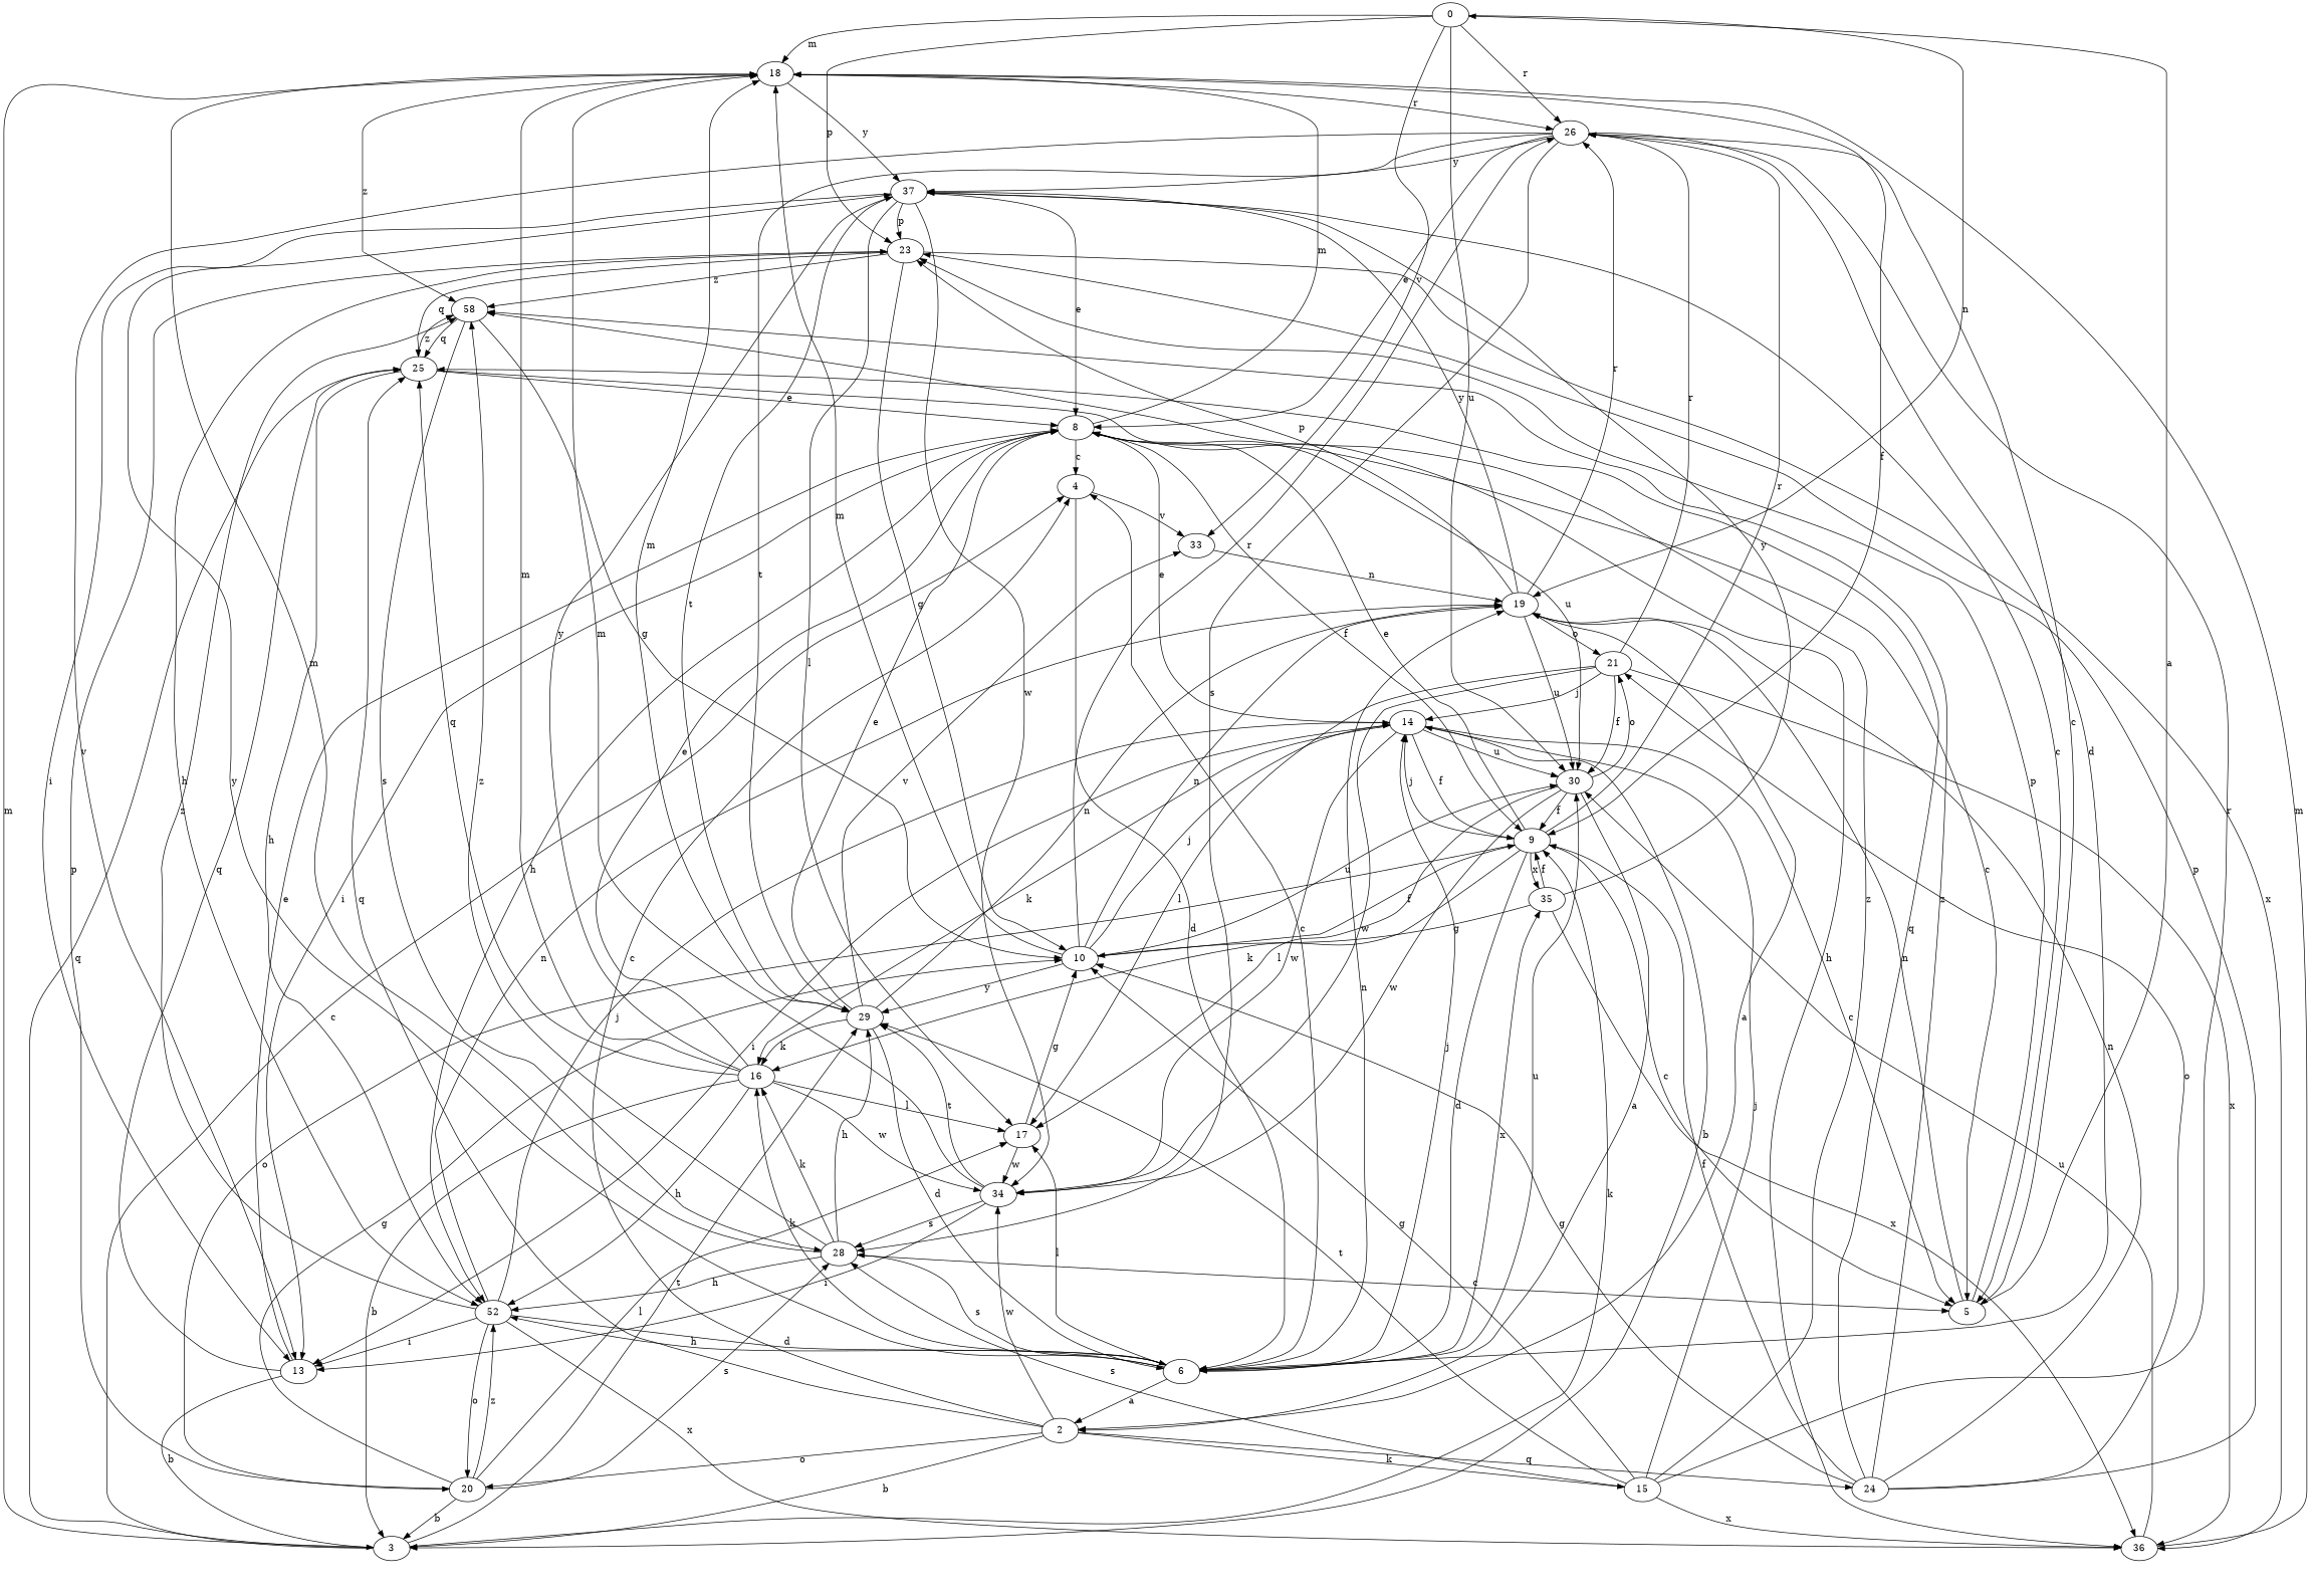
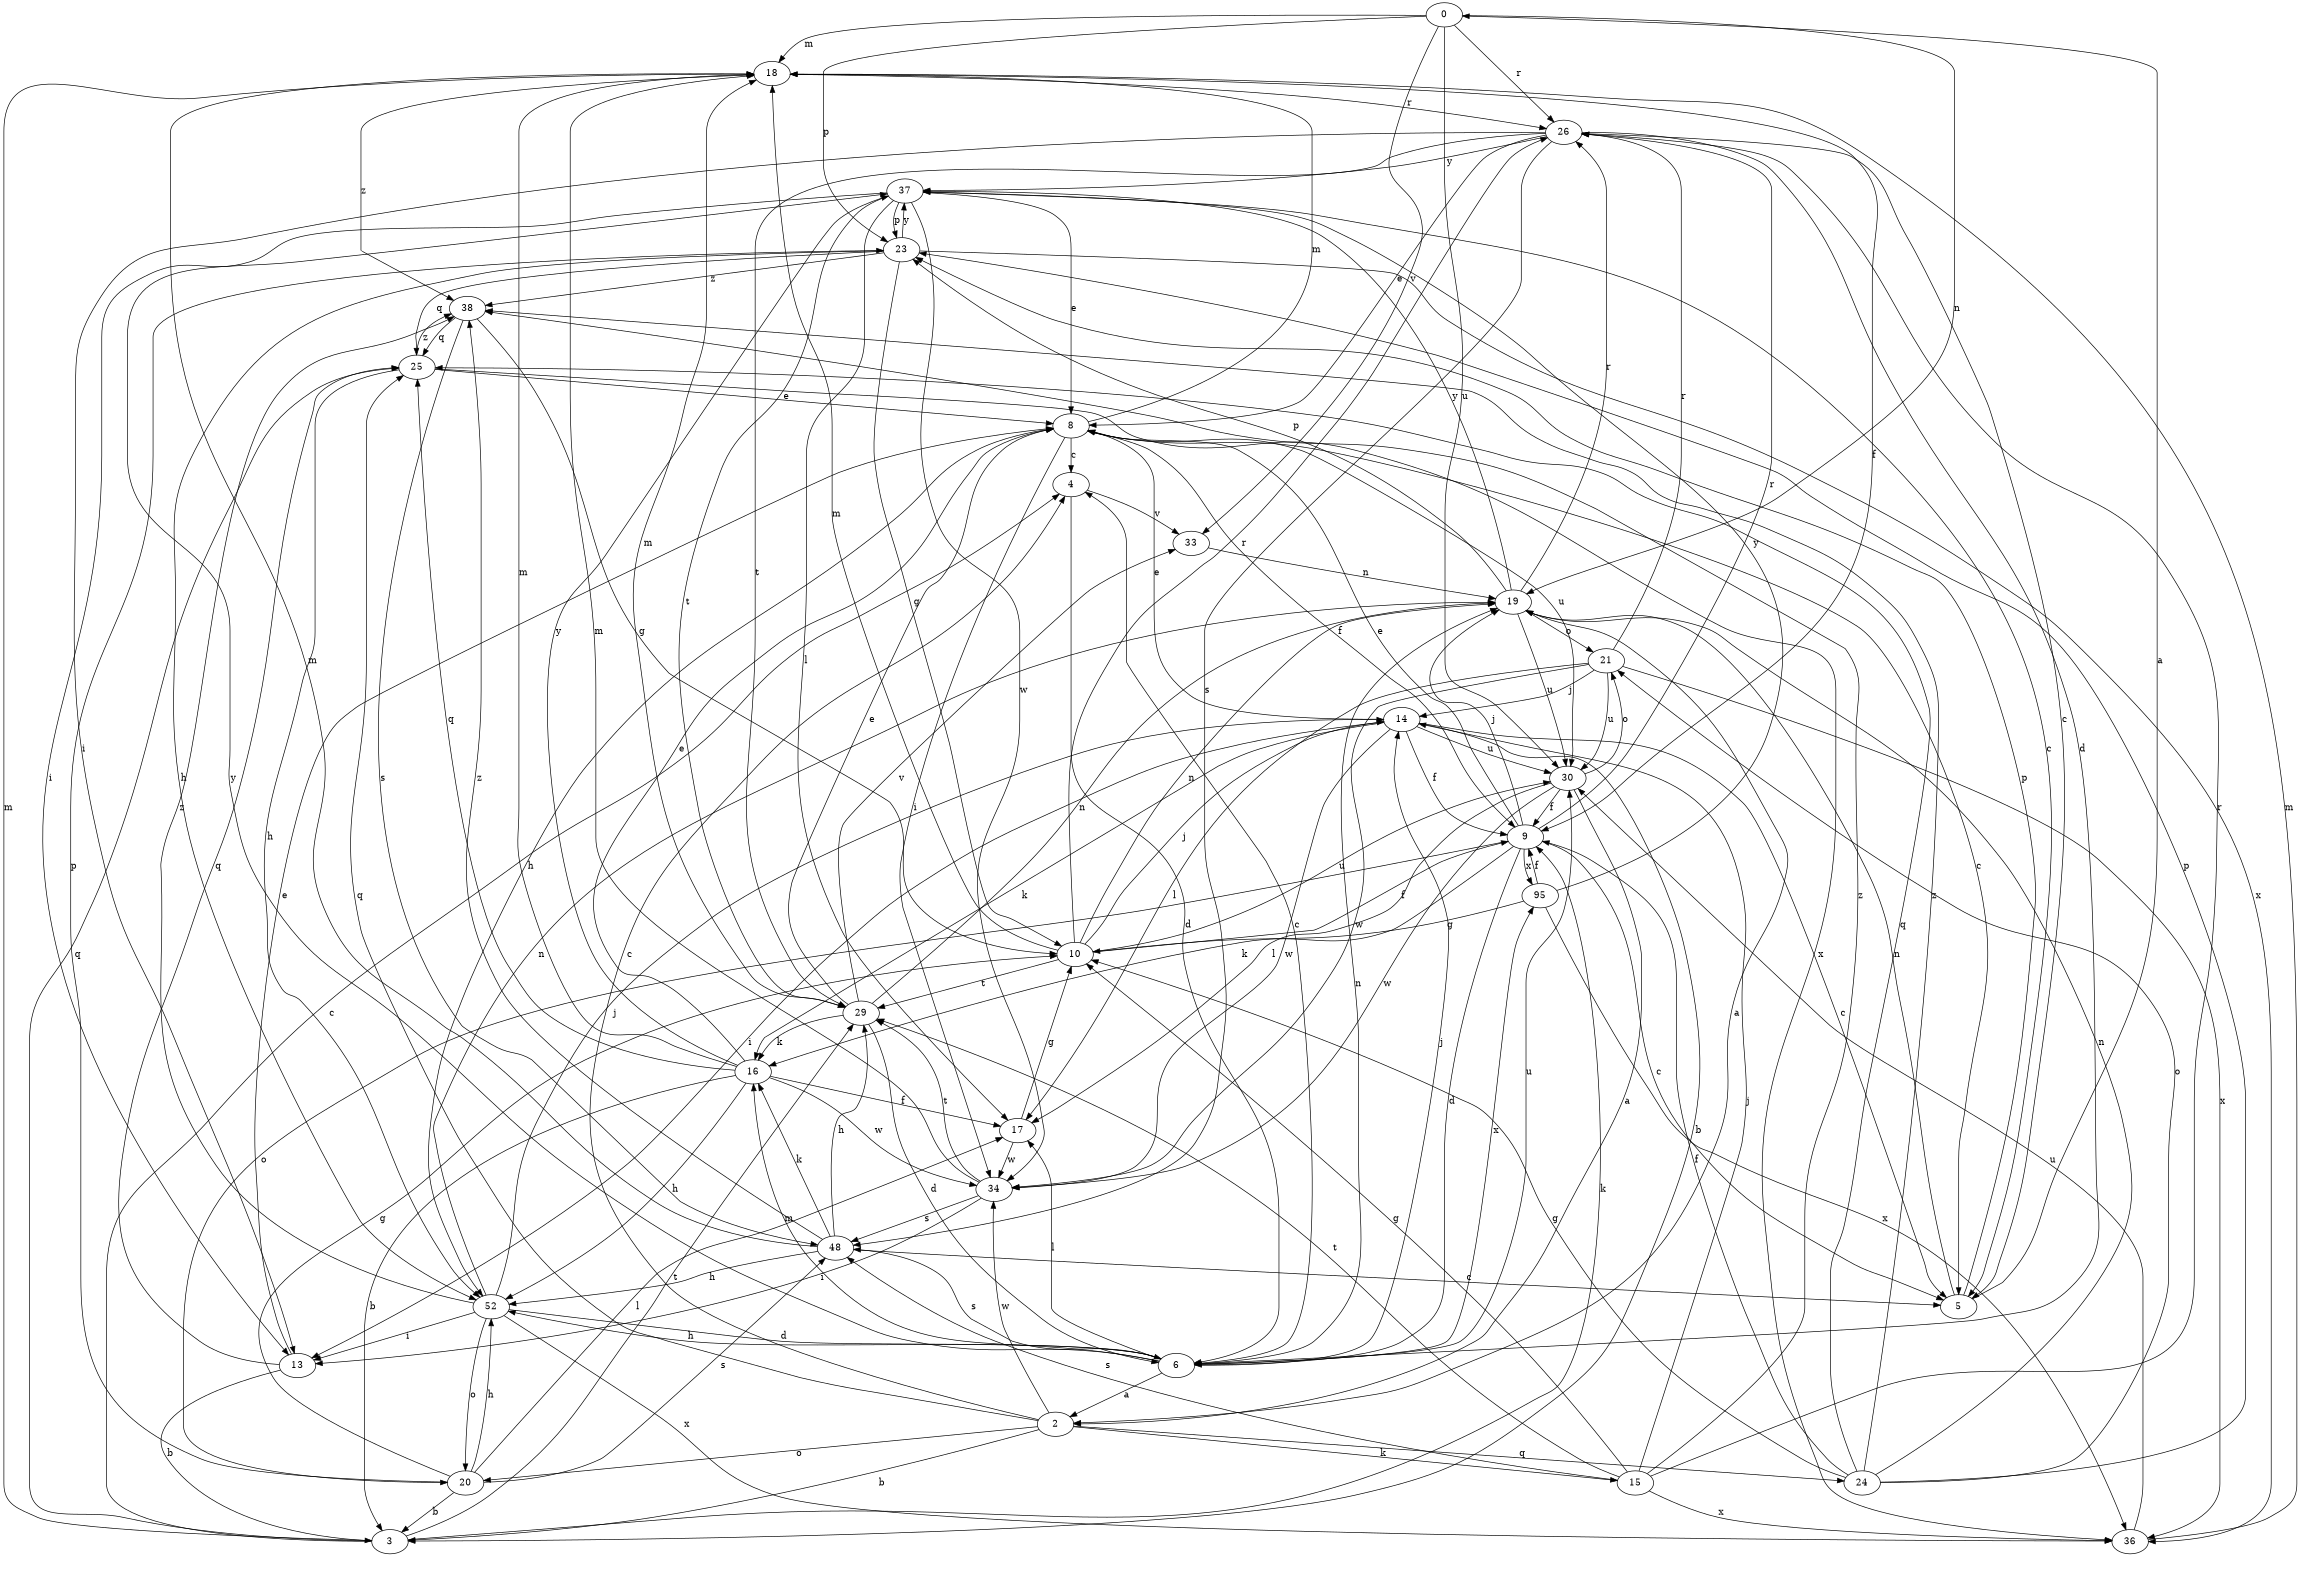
  strict digraph {
    0
    18
    19
    23
    26
    30
    33
    9
-   38 [label=58]
+   38
    2
    37
    21
    25
    n14 [label=52]
    10
    36
    29
    6
    5
    8
-   28
+   28 [label=48]
    13
    34
    17
    3
    4
    15
    20
    24
    14
    16
-   35
+   35 [label=95]
    0 -> 18 [label=m]
    0 -> 19 [label=n]
    0 -> 23 [label=p]
    0 -> 26 [label=r]
    0 -> 30 [label=u]
    0 -> 33 [label=v]
    18 -> 26 [label=r]
    18 -> 9 [label=f]
    18 -> 38 [label=z]
    19 -> 23 [label=p]
    19 -> 26 [label=r]
    19 -> 30 [label=u]
    19 -> 2 [label=a]
    19 -> 37 [label=y]
    19 -> 21 [label=o]
    23 -> 38 [label=z]
-   18 -> 37 [label=y]
+   23 -> 37 [label=y]
    23 -> 25 [label=q]
    23 -> n14 [label=h]
    23 -> 10 [label=g]
    23 -> 36 [label=x]
    26 -> 37 [label=y]
    26 -> 29 [label=t]
    26 -> 6 [label=d]
    26 -> 5 [label=c]
    26 -> 8 [label=e]
    26 -> 28 [label=s]
-   26 -> 13 [label=v]
+   26 -> 13 [label=i]
    30 -> 9 [label=f]
    30 -> 2 [label=a]
    30 -> 21 [label=o]
    30 -> 34 [label=w]
    30 -> 17 [label=l]
    33 -> 19 [label=n]
    9 -> 26 [label=r]
    9 -> 6 [label=d]
    9 -> 5 [label=c]
    9 -> 8 [label=e]
    9 -> 20 [label=o]
-   9 -> 14 [label=j]
+   9 -> 19 [label=j]
    9 -> 16 [label=k]
    9 -> 35 [label=x]
    38 -> 25 [label=q]
    38 -> 10 [label=g]
    38 -> 28 [label=s]
    2 -> 25 [label=q]
    2 -> 34 [label=w]
    2 -> 3 [label=b]
    2 -> 4 [label=c]
    2 -> 15 [label=k]
    2 -> 20 [label=o]
    2 -> 24 [label=q]
    37 -> 23 [label=p]
    37 -> 29 [label=t]
    37 -> 5 [label=c]
    37 -> 8 [label=e]
    37 -> 13 [label=i]
    37 -> 34 [label=w]
    37 -> 17 [label=l]
    21 -> 26 [label=r]
-   21 -> 30 [label=f]
+   21 -> 30 [label=u]
    21 -> 36 [label=x]
    21 -> 34 [label=w]
    21 -> 17 [label=l]
    21 -> 14 [label=j]
    25 -> 38 [label=z]
    25 -> n14 [label=h]
-   25 -> 36 [label=h]
+   25 -> 36 [label=x]
    25 -> 8 [label=e]
    n14 -> 19 [label=n]
    n14 -> 38 [label=z]
    n14 -> 36 [label=x]
    n14 -> 6 [label=d]
    n14 -> 13 [label=i]
    n14 -> 20 [label=o]
    n14 -> 14 [label=j]
    10 -> 18 [label=m]
    10 -> 19 [label=n]
    10 -> 26 [label=r]
    10 -> 30 [label=u]
    10 -> 9 [label=f]
-   10 -> 29 [label=y]
+   10 -> 29 [label=t]
    10 -> 14 [label=j]
    36 -> 18 [label=m]
    36 -> 30 [label=u]
    29 -> 18 [label=m]
    29 -> 19 [label=n]
    29 -> 33 [label=v]
    29 -> 6 [label=d]
    29 -> 8 [label=e]
    29 -> 16 [label=k]
    6 -> 19 [label=n]
    6 -> 30 [label=u]
    6 -> 2 [label=a]
    6 -> 37 [label=y]
    6 -> n14 [label=h]
    6 -> 28 [label=s]
    6 -> 17 [label=l]
    6 -> 4 [label=c]
    6 -> 14 [label=j]
-   6 -> 16 [label=k]
+   6 -> 16 [label=m]
    6 -> 35 [label=x]
    5 -> 0 [label=a]
    5 -> 19 [label=n]
    5 -> 23 [label=p]
    8 -> 18 [label=m]
    8 -> 30 [label=u]
    8 -> 9 [label=f]
    8 -> n14 [label=h]
    8 -> 5 [label=c]
-   8 -> 13 [label=i]
+   8 -> 34 [label=i]
    8 -> 4 [label=c]
    28 -> 18 [label=m]
    28 -> 38 [label=z]
    28 -> n14 [label=h]
    28 -> 29 [label=h]
    28 -> 5 [label=c]
    28 -> 16 [label=k]
    13 -> 25 [label=q]
    13 -> 8 [label=e]
    13 -> 3 [label=b]
    34 -> 18 [label=m]
    34 -> 29 [label=t]
    34 -> 28 [label=s]
    34 -> 13 [label=i]
    17 -> 10 [label=g]
    17 -> 34 [label=w]
    3 -> 18 [label=m]
    3 -> 9 [label=k]
    3 -> 25 [label=q]
    3 -> 29 [label=t]
    3 -> 4 [label=c]
    4 -> 33 [label=v]
    4 -> 6 [label=d]
    15 -> 26 [label=r]
    15 -> 38 [label=z]
    15 -> 10 [label=g]
    15 -> 36 [label=x]
    15 -> 29 [label=t]
    15 -> 28 [label=s]
    15 -> 14 [label=j]
    20 -> 23 [label=p]
-   20 -> n14 [label=z]
+   20 -> n14 [label=h]
    20 -> 10 [label=g]
    20 -> 28 [label=s]
    20 -> 17 [label=l]
    20 -> 3 [label=b]
    24 -> 19 [label=n]
    24 -> 23 [label=p]
    24 -> 9 [label=f]
    24 -> 38 [label=z]
    24 -> 21 [label=o]
    24 -> 25 [label=q]
    24 -> 10 [label=g]
    14 -> 30 [label=u]
    14 -> 9 [label=f]
    14 -> 5 [label=c]
    14 -> 8 [label=e]
    14 -> 13 [label=i]
    14 -> 34 [label=w]
    14 -> 3 [label=b]
    14 -> 16 [label=k]
    16 -> 18 [label=m]
    16 -> 37 [label=y]
    16 -> 25 [label=q]
    16 -> n14 [label=h]
    16 -> 8 [label=e]
    16 -> 34 [label=w]
-   16 -> 17 [label=l]
+   16 -> 17 [label=f]
    16 -> 3 [label=b]
    35 -> 9 [label=f]
    35 -> 37 [label=y]
    35 -> 10 [label=g]
    35 -> 36 [label=x]
  }
